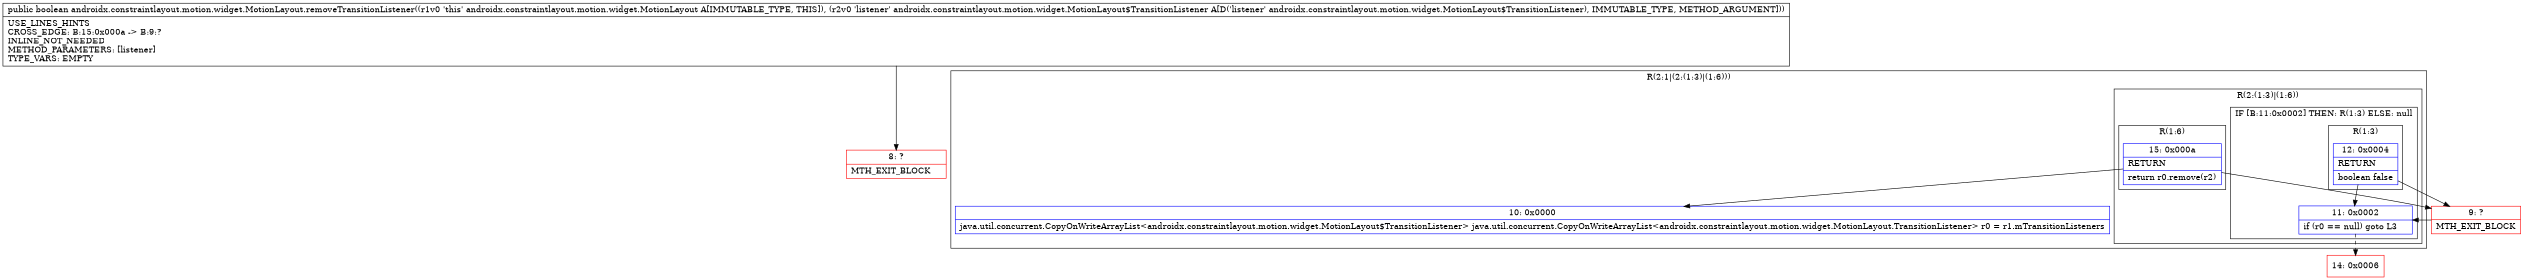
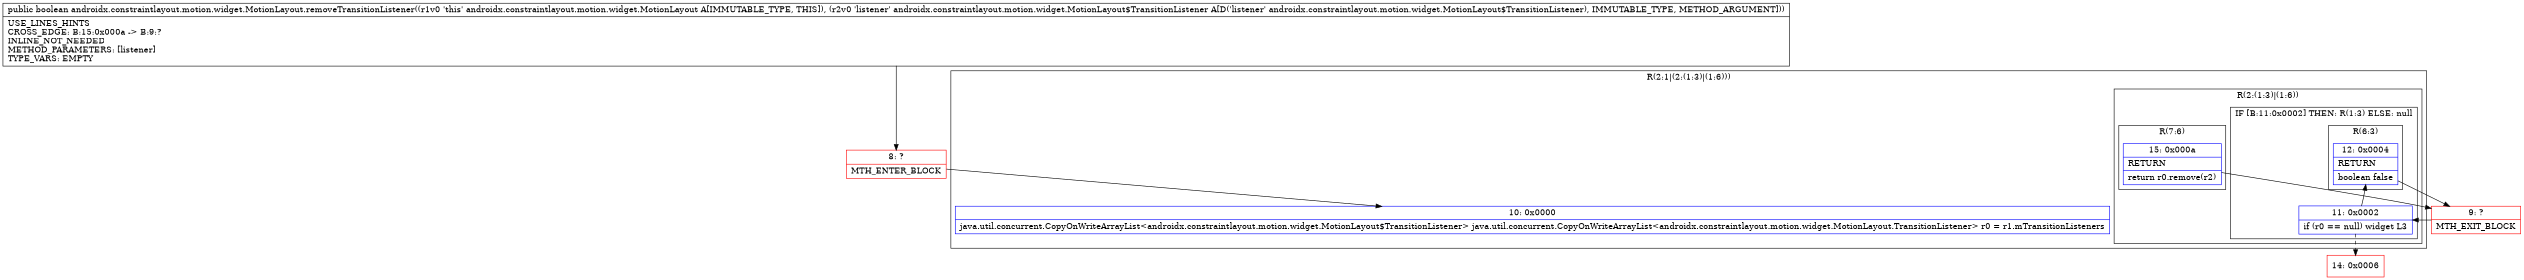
  digraph {
    node [color=blue shape=record]
    n1 [label="{12\:\ 0x0004|RETURN\l|boolean false\l}"]
-   n2 [label="{11\:\ 0x0002|if (r0 == null) goto L3\l}"]
+   n2 [label="{11\:\ 0x0002|if (r0 == null) widget L3\l}"]
    n3 [label="{15\:\ 0x000a|RETURN\l|return r0.remove(r2)\l}"]
    n4 [label="{10\:\ 0x0000|java.util.concurrent.CopyOnWriteArrayList\<androidx.constraintlayout.motion.widget.MotionLayout$TransitionListener\> java.util.concurrent.CopyOnWriteArrayList\<androidx.constraintlayout.motion.widget.MotionLayout.TransitionListener\> r0 = r1.mTransitionListeners\l}"]
    n5 [color=red label="{9\:\ ?|MTH_EXIT_BLOCK\l}"]
    n6 [color=red label="{14\:\ 0x0006}"]
-   n7 [color=red label="{8\:\ ?|MTH_EXIT_BLOCK\l}"]
+   n7 [color=red label="{8\:\ ?|MTH_ENTER_BLOCK\l}"]
    n8 [label="{public boolean androidx.constraintlayout.motion.widget.MotionLayout.removeTransitionListener((r1v0 'this' androidx.constraintlayout.motion.widget.MotionLayout A[IMMUTABLE_TYPE, THIS]), (r2v0 'listener' androidx.constraintlayout.motion.widget.MotionLayout$TransitionListener A[D('listener' androidx.constraintlayout.motion.widget.MotionLayout$TransitionListener), IMMUTABLE_TYPE, METHOD_ARGUMENT]))  | USE_LINES_HINTS\lCROSS_EDGE: B:15:0x000a \-\> B:9:?\lINLINE_NOT_NEEDED\lMETHOD_PARAMETERS: [listener]\lTYPE_VARS: EMPTY\l}" color=""]
    subgraph cluster_1 {
      label="R(2:1|(2:(1:3)|(1:6)))"
      n4
      subgraph cluster_2 {
        label="R(2:(1:3)|(1:6))"
        subgraph cluster_3 {
          label="IF [B:11:0x0002] THEN: R(1:3) ELSE: null"
          n2
          subgraph cluster_4 {
-           label="R(1:3)"
+           label="R(6:3)"
            n1
          }
        }
        subgraph cluster_5 {
-         label="R(1:6)"
+         label="R(7:6)"
          n3
        }
      }
    }
    n1 -> n5
-   n1 -> n2
+   n2 -> n1
    n2 -> n6 [style=dashed]
    n3 -> n5
    n5 -> n2
-   n3 -> n4
+   n7 -> n4
    n8 -> n7
  }
